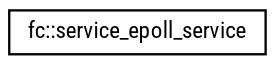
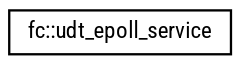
  digraph {
    rankdir=TB
    fontname="Roboto Condensed"
-   n1 [color=black fillcolor=white fontname="Roboto Condensed" fontsize=10 height=0.2 label="fc::service_epoll_service" shape=record style=filled width=0.4]
+   n1 [color=black fillcolor=white fontname="Roboto Condensed" fontsize=10 height=0.2 label="fc::udt_epoll_service" shape=record style=filled width=0.4]
  }
